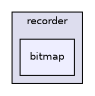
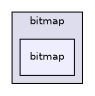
  digraph {
    compound=true
    n1 [fillcolor="#eeeeff" fontname=Helvetica fontsize=10 label=bitmap pencolor=black shape=box style=filled]
    subgraph cluster_1 {
      bgcolor="#ddddee"
      fontname=Helvetica
      fontsize=10
-     label=recorder
+     label=bitmap
      pencolor=black
      n1
    }
  }
